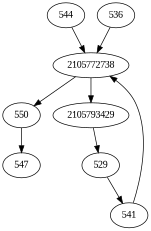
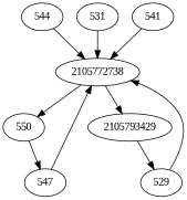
  strict digraph {
    fontname="Liberation Serif"
    node [fontname="Liberation Serif"]
    edge [fontname="Liberation Serif"]
    544
    2105772738
    550
    2105793429
    547
    529
-   536
+   536 [label=531]
    541
    544 -> 2105772738
    2105772738 -> 550
    2105772738 -> 2105793429
    550 -> 547
    2105793429 -> 529
-   529 -> 541
+   547 -> 2105772738
+   529 -> 2105772738
    536 -> 2105772738
    541 -> 2105772738
  }
